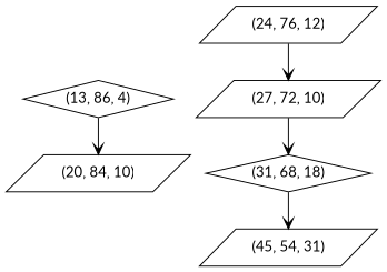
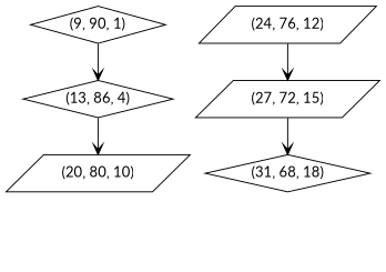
  digraph {
    fontname=Lato
    node [fontname=Lato shape=parallelogram]
    edge [arrowhead=vee fontname=Lato]
+   "(9, 90, 1)" [shape=diamond]
    "(13, 86, 4)" [shape=diamond]
-   "(20, 80, 10)" [label="(20, 84, 10)"]
+   "(20, 80, 10)"
    "(24, 76, 12)"
-   "(27, 72, 15)" [label="(27, 72, 10)"]
+   "(27, 72, 15)"
    "(31, 68, 18)" [shape=diamond]
-   "(45, 54, 31)"
+   "(9, 90, 1)" -> "(13, 86, 4)"
    "(13, 86, 4)" -> "(20, 80, 10)"
    "(24, 76, 12)" -> "(27, 72, 15)"
    "(27, 72, 15)" -> "(31, 68, 18)"
-   "(31, 68, 18)" -> "(45, 54, 31)"
  }
